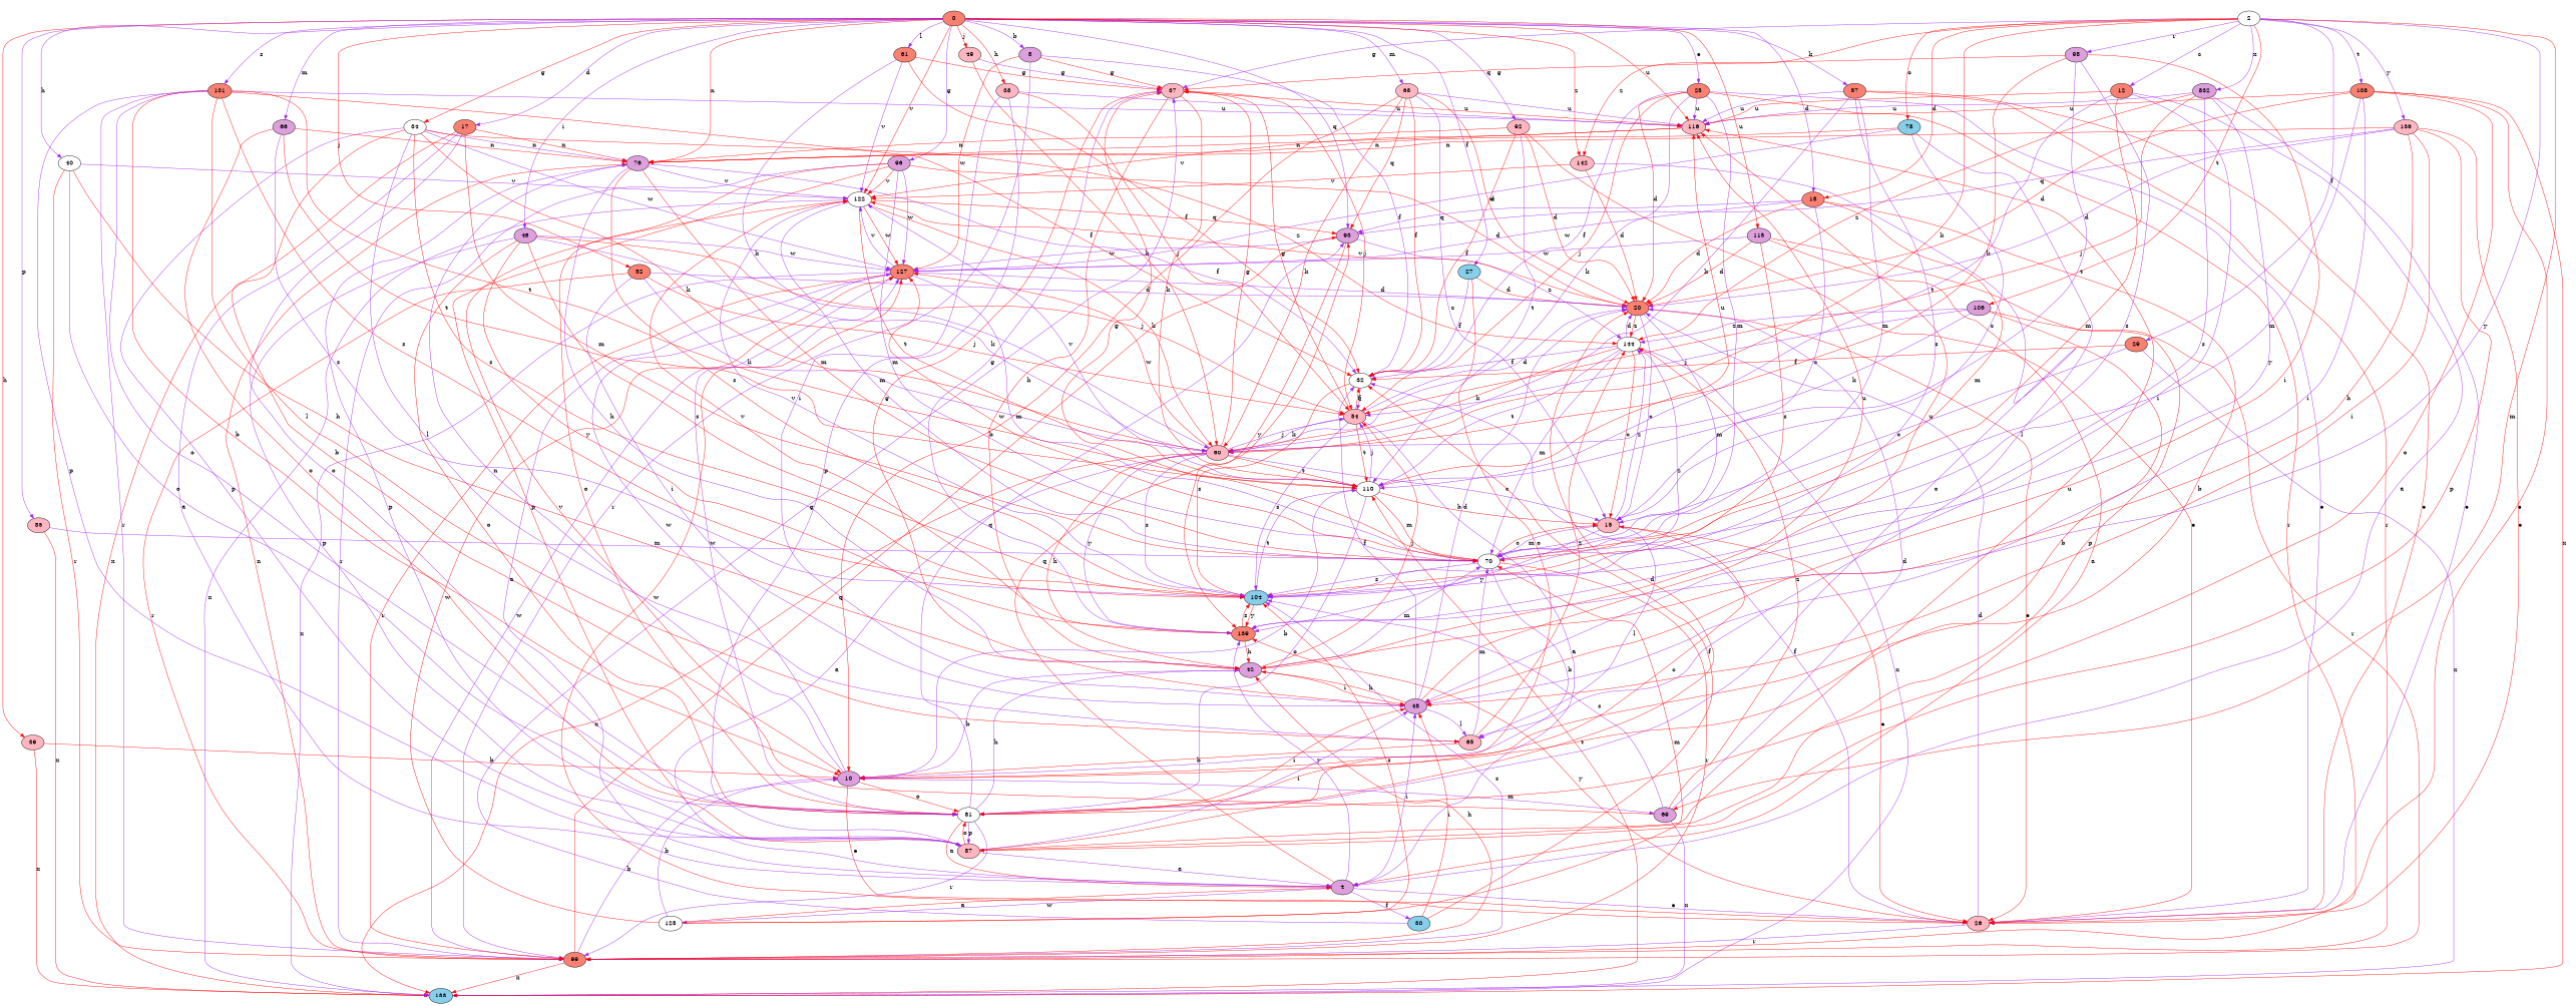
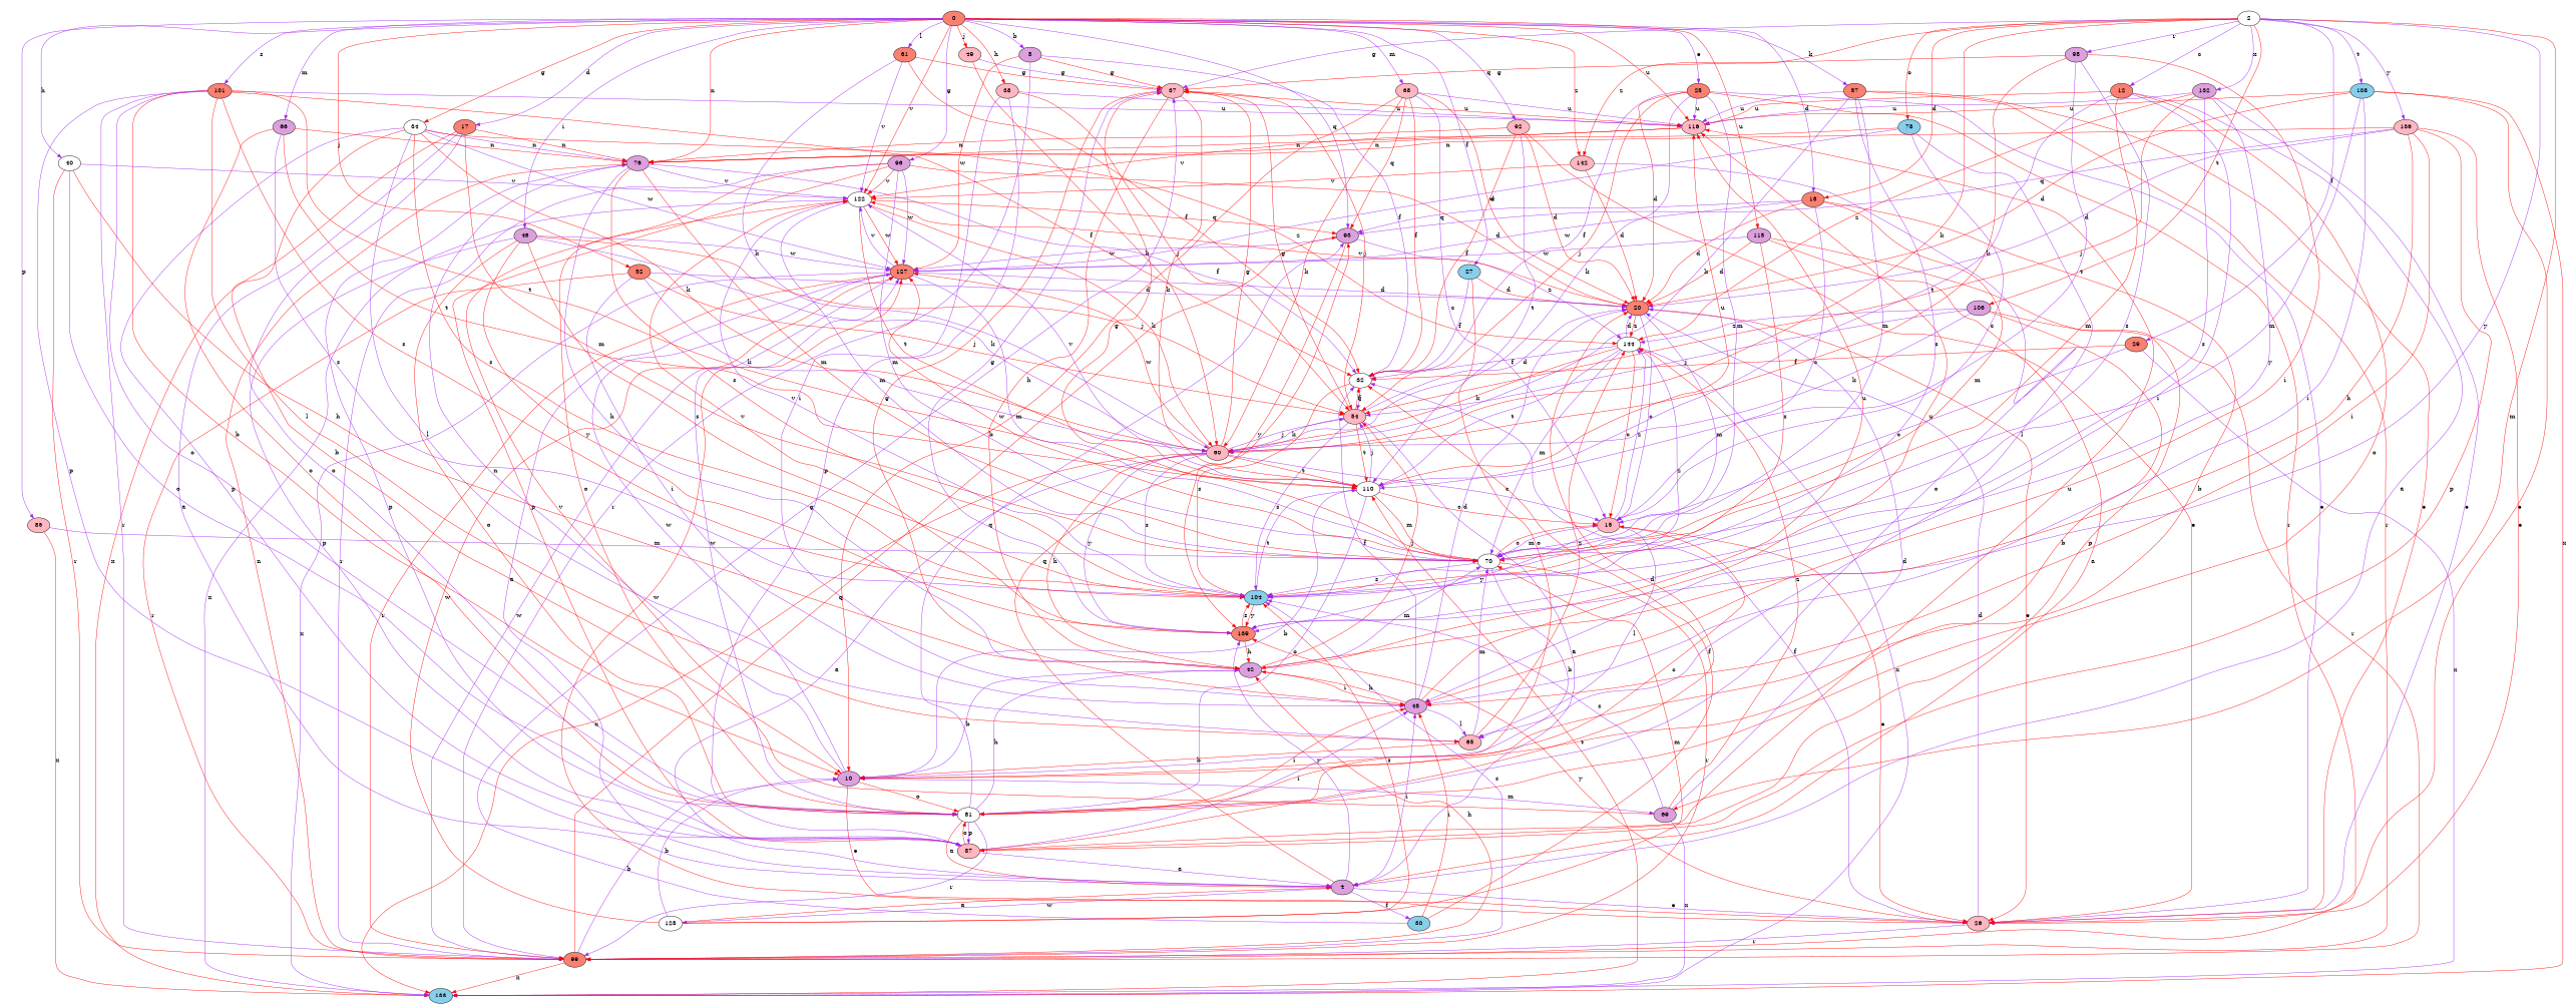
  strict digraph {
    node [fillcolor=lightpink style=filled]
    edge [color=purple]
    0 [fillcolor=salmon]
    8 [fillcolor=plum]
    17 [fillcolor=salmon]
    18 [fillcolor=salmon]
    25 [fillcolor=salmon]
    27 [fillcolor=skyblue]
    34 [fillcolor=white]
    n8 [fillcolor=plum label=96]
    38
-   39
    40 [fillcolor=white]
    46 [fillcolor=plum]
    49
    52 [fillcolor=salmon]
    57 [fillcolor=salmon]
    61 [fillcolor=salmon]
    66 [fillcolor=plum]
    68
    76 [fillcolor=plum]
    85
    92
    93 [fillcolor=plum]
    101 [fillcolor=salmon]
    115 [fillcolor=plum]
    116
    122 [fillcolor=white]
    142
    37
    32 [fillcolor=white]
    99 [fillcolor=salmon]
    127 [fillcolor=salmon]
    4 [fillcolor=plum]
    81 [fillcolor=white]
    70 [fillcolor=white]
    133 [fillcolor=skyblue]
    10 [fillcolor=plum]
    15
    20 [fillcolor=salmon]
    60
    26
    54
    65
    144 [fillcolor=white]
    104 [fillcolor=skyblue]
    87
    48 [fillcolor=plum]
    42 [fillcolor=plum]
    139 [fillcolor=salmon]
    110 [fillcolor=white]
    2 [fillcolor=white]
    12 [fillcolor=salmon]
    29 [fillcolor=salmon]
    69 [fillcolor=plum]
    78 [fillcolor=skyblue]
    98 [fillcolor=plum]
    106 [fillcolor=plum]
-   108 [fillcolor=salmon]
-   132 [fillcolor=plum label=832]
+   108 [fillcolor=skyblue]
+   132 [fillcolor=plum]
    136
    30 [fillcolor=skyblue]
    125 [fillcolor=white]
    0 -> 8 [label=b]
    0 -> 17 [label=d]
    0 -> 18 [label=d]
    0 -> 25 [label=e]
    0 -> 27 [label=f]
    0 -> 34 [color=red label=g]
    0 -> n8 [label=g]
    0 -> 38 [color=red label=h]
-   0 -> 39 [color=red label=h]
    0 -> 40 [label=h]
    0 -> 46 [label=i]
    0 -> 49 [color=red label=j]
    0 -> 52 [color=red label=j]
    0 -> 57 [label=k]
    0 -> 61 [label=l]
    0 -> 66 [label=m]
    0 -> 68 [label=m]
    0 -> 76 [color=red label=n]
    0 -> 85 [label=p]
    0 -> 92 [label=q]
    0 -> 93 [label=q]
    0 -> 101 [label=s]
    0 -> 115 [color=red label=u]
    0 -> 116 [color=red label=u]
    0 -> 122 [color=red label=v]
    0 -> 142 [color=red label=z]
    8 -> 37 [color=red label=g]
    8 -> 32 [label=f]
    8 -> 99 [label=r]
    8 -> 127 [color=red label=w]
    17 -> 76 [color=red label=n]
    17 -> 4 [label=a]
    17 -> 81 [label=o]
    17 -> 70 [color=red label=m]
    17 -> 133 [color=red label=x]
    18 -> 93 [label=q]
    18 -> 127 [label=w]
    18 -> 70 [color=red label=m]
    18 -> 10 [color=red label=b]
    18 -> 15 [label=c]
    18 -> 20 [color=red label=d]
    25 -> 116 [label=u]
    25 -> 32 [label=f]
    25 -> 99 [color=red label=r]
    25 -> 70 [label=m]
    25 -> 20 [color=red label=d]
    25 -> 60 [label=k]
    25 -> 26 [label=e]
    25 -> 54 [color=red label=j]
    27 -> 32 [label=f]
    27 -> 81 [color=red label=o]
    27 -> 20 [color=red label=d]
    34 -> 76 [label=n]
    34 -> 127 [label=w]
    34 -> 10 [color=red label=b]
    34 -> 60 [color=red label=k]
    34 -> 65 [label=l]
    34 -> 144 [color=red label=z]
    34 -> 104 [color=red label=s]
    34 -> 87 [label=p]
    n8 -> 122 [color=red label=v]
    n8 -> 99 [label=r]
    n8 -> 127 [label=w]
    n8 -> 81 [color=red label=o]
    n8 -> 70 [label=m]
    n8 -> 20 [color=red label=d]
    n8 -> 87 [color=red label=p]
    38 -> 116 [label=u]
    38 -> 54 [color=red label=j]
    38 -> 87 [label=p]
    38 -> 48 [label=i]
-   39 -> 133 [color=red label=x]
-   39 -> 10 [color=red label=b]
    40 -> 122 [label=v]
    40 -> 99 [color=red label=r]
    40 -> 81 [label=o]
    40 -> 42 [color=red label=h]
    46 -> 127 [label=w]
    46 -> 81 [color=red label=o]
    46 -> 60 [label=k]
    46 -> 54 [color=red label=j]
    46 -> 104 [color=red label=s]
    46 -> 87 [label=p]
    46 -> 139 [color=red label=y]
    49 -> 37 [label=g]
    49 -> 60 [color=red label=k]
    52 -> 99 [color=red label=r]
    52 -> 20 [label=d]
    52 -> 60 [label=k]
    52 -> 54 [color=red label=j]
    52 -> 48 [label=i]
    57 -> 116 [label=u]
    57 -> 99 [color=red label=r]
    57 -> 70 [label=m]
    57 -> 60 [label=k]
    57 -> 26 [color=red label=e]
    57 -> 104 [label=s]
    61 -> 122 [label=v]
    61 -> 37 [color=red label=g]
    61 -> 32 [color=red label=f]
    61 -> 60 [label=k]
    66 -> 76 [color=red label=n]
    66 -> 81 [color=red label=o]
    66 -> 104 [label=s]
    66 -> 110 [color=red label=t]
    68 -> 93 [color=red label=q]
    68 -> 116 [label=u]
    68 -> 32 [color=red label=f]
    68 -> 10 [color=red label=b]
    68 -> 15 [label=c]
    68 -> 20 [color=red label=d]
    68 -> 60 [color=red label=k]
    76 -> 122 [label=v]
    76 -> 32 [label=f]
    76 -> 70 [color=red label=m]
    76 -> 104 [color=red label=s]
    76 -> 87 [label=p]
    76 -> 42 [label=h]
    85 -> 70 [label=m]
    85 -> 133 [color=red label=x]
    92 -> 76 [color=red label=n]
    92 -> 32 [color=red label=f]
    92 -> 20 [color=red label=d]
    92 -> 26 [color=red label=e]
    92 -> 110 [label=t]
    93 -> 127 [label=w]
    93 -> 144 [label=z]
    93 -> 139 [color=red label=y]
    101 -> 116 [label=u]
    101 -> 32 [color=red label=f]
    101 -> 99 [label=r]
    101 -> 81 [label=o]
    101 -> 10 [color=red label=b]
    101 -> 65 [color=red label=l]
    101 -> 104 [color=red label=s]
    101 -> 87 [label=p]
    101 -> 110 [color=red label=t]
    115 -> 127 [label=w]
    115 -> 4 [color=red label=a]
    115 -> 20 [color=red label=d]
    115 -> 104 [color=red label=s]
    115 -> 87 [color=red label=p]
    116 -> 76 [color=red label=n]
    116 -> 122 [color=red label=v]
    122 -> 93 [color=red label=q]
    122 -> 127 [color=red label=w]
    122 -> 70 [label=m]
    122 -> 133 [label=x]
    122 -> 60 [color=red label=k]
    122 -> 110 [color=red label=t]
    142 -> 122 [color=red label=v]
    142 -> 81 [label=o]
    142 -> 20 [color=red label=d]
    37 -> 116 [color=red label=u]
    37 -> 54 [color=red label=j]
    37 -> 42 [color=red label=h]
    37 -> 110 [color=red label=k]
    32 -> 54 [label=j]
    32 -> 104 [color=red label=s]
    99 -> 76 [color=red label=n]
    99 -> 93 [color=red label=q]
    99 -> 127 [label=w]
    99 -> 133 [color=red label=x]
    99 -> 10 [label=b]
    99 -> 104 [label=s]
    99 -> 42 [color=red label=h]
    127 -> 122 [label=v]
    127 -> 99 [color=red label=r]
    127 -> 4 [label=a]
    127 -> 70 [label=m]
    127 -> 133 [label=x]
    127 -> 20 [label=d]
    4 -> 93 [color=red label=q]
    4 -> 26 [label=e]
    4 -> 48 [label=i]
    4 -> 139 [label=y]
    4 -> 30 [label=f]
    4 -> 125 [label=w]
    81 -> 93 [label=q]
    81 -> 99 [label=r]
    81 -> 127 [label=w]
    81 -> 4 [color=red label=a]
    81 -> 15 [color=red label=c]
    81 -> 87 [label=p]
    81 -> 48 [color=red label=i]
    81 -> 42 [label=h]
    70 -> 37 [color=red label=g]
    70 -> 99 [color=red label=r]
    70 -> 127 [color=red label=w]
    70 -> 10 [label=b]
    70 -> 15 [color=red label=c]
    70 -> 104 [label=s]
    133 -> 110 [color=red label=t]
    10 -> 76 [label=n]
    10 -> 127 [label=w]
    10 -> 81 [color=red label=o]
    10 -> 26 [color=red label=e]
    10 -> 69 [label=m]
    15 -> 70 [label=m]
    15 -> 26 [color=red label=e]
    15 -> 65 [label=l]
    15 -> 144 [label=z]
    15 -> 139 [label=y]
    20 -> 122 [color=red label=v]
    20 -> 70 [label=m]
    20 -> 15 [label=c]
    20 -> 26 [color=red label=e]
    20 -> 144 [color=red label=z]
    60 -> 37 [color=red label=g]
    60 -> 127 [color=red label=w]
    60 -> 4 [label=a]
    60 -> 133 [color=red label=x]
    60 -> 15 [label=c]
    60 -> 54 [label=j]
    60 -> 104 [label=s]
    60 -> 42 [color=red label=h]
    60 -> 139 [label=y]
    60 -> 110 [color=red label=t]
    26 -> 32 [label=f]
    26 -> 99 [label=r]
    26 -> 127 [color=red label=w]
    26 -> 20 [label=d]
    26 -> 139 [color=red label=y]
    54 -> 37 [color=red label=g]
    54 -> 32 [color=red label=f]
    54 -> 4 [label=a]
    54 -> 20 [label=d]
    54 -> 60 [label=k]
    54 -> 104 [label=s]
    54 -> 110 [color=red label=t]
    65 -> 70 [label=m]
    65 -> 10 [color=red label=b]
    65 -> 144 [color=red label=z]
    144 -> 32 [label=f]
    144 -> 70 [label=m]
    144 -> 133 [label=x]
    144 -> 15 [color=red label=c]
    144 -> 20 [label=d]
    144 -> 60 [color=red label=k]
    144 -> 110 [label=t]
    104 -> 122 [label=v]
    104 -> 144 [label=z]
    104 -> 139 [color=red label=y]
    104 -> 110 [label=t]
    87 -> 116 [color=red label=u]
    87 -> 4 [label=a]
    87 -> 81 [color=red label=o]
    87 -> 20 [color=red label=d]
    87 -> 48 [label=i]
    48 -> 116 [color=red label=u]
    48 -> 37 [color=red label=g]
    48 -> 32 [label=f]
    48 -> 20 [label=d]
    48 -> 65 [label=l]
    48 -> 42 [color=red label=h]
    42 -> 116 [color=red label=u]
    42 -> 70 [label=m]
    42 -> 10 [label=b]
    42 -> 54 [color=red label=j]
    42 -> 48 [color=red label=i]
    139 -> 122 [color=red label=v]
    139 -> 37 [label=g]
    139 -> 104 [color=red label=s]
    139 -> 42 [color=red label=h]
    110 -> 116 [color=red label=u]
    110 -> 122 [label=v]
    110 -> 81 [label=o]
    110 -> 70 [color=red label=m]
    110 -> 10 [label=b]
-   110 -> 15 [color=red label=b]
+   110 -> 15 [color=red label=c]
    110 -> 54 [label=j]
    2 -> 18 [color=red label=d]
    2 -> 142 [color=red label=z]
    2 -> 37 [label=g]
    2 -> 60 [color=red label=k]
    2 -> 139 [label=y]
    2 -> 12 [label=c]
    2 -> 29 [label=f]
    2 -> 69 [color=red label=m]
    2 -> 78 [color=red label=o]
    2 -> 98 [label=r]
    2 -> 106 [color=red label=t]
    2 -> 108 [label=t]
    2 -> 132 [label=x]
    2 -> 136 [label=y]
    12 -> 116 [color=red label=u]
    12 -> 4 [label=a]
    12 -> 70 [color=red label=m]
    12 -> 48 [label=i]
    12 -> 110 [label=t]
    29 -> 32 [color=red label=f]
    29 -> 133 [label=x]
    29 -> 15 [label=c]
    69 -> 122 [color=red label=v]
    69 -> 133 [label=x]
    69 -> 20 [label=d]
    69 -> 144 [color=red label=z]
    69 -> 104 [label=s]
    78 -> 76 [color=red label=n]
    78 -> 127 [label=w]
    78 -> 15 [label=c]
    78 -> 65 [label=l]
    98 -> 37 [color=red label=g]
    98 -> 60 [color=red label=k]
    98 -> 104 [label=s]
    98 -> 48 [color=red label=i]
    98 -> 110 [label=t]
    106 -> 99 [color=red label=r]
    106 -> 10 [color=red label=b]
    106 -> 60 [label=k]
    106 -> 54 [label=j]
    106 -> 144 [label=z]
    108 -> 116 [color=red label=u]
-   108 -> 81 [color=red label=o]
+   12 -> 81 [color=red label=o]
    108 -> 70 [label=m]
    108 -> 133 [color=red label=x]
    108 -> 20 [color=red label=d]
    108 -> 26 [color=red label=e]
    108 -> 48 [label=i]
    132 -> 116 [label=u]
    132 -> 26 [label=e]
    132 -> 54 [color=red label=j]
    132 -> 144 [color=red label=z]
    132 -> 104 [label=s]
    132 -> 139 [label=y]
    136 -> 76 [color=red label=n]
    136 -> 93 [label=q]
    136 -> 20 [label=d]
    136 -> 26 [color=red label=e]
    136 -> 87 [color=red label=p]
    136 -> 48 [color=red label=i]
    136 -> 42 [color=red label=h]
    30 -> 37 [label=g]
    30 -> 32 [color=red label=f]
    30 -> 48 [color=red label=i]
    125 -> 127 [color=red label=w]
    125 -> 4 [color=red label=a]
    125 -> 70 [color=red label=m]
    125 -> 10 [label=b]
    125 -> 104 [color=red label=s]
  }
